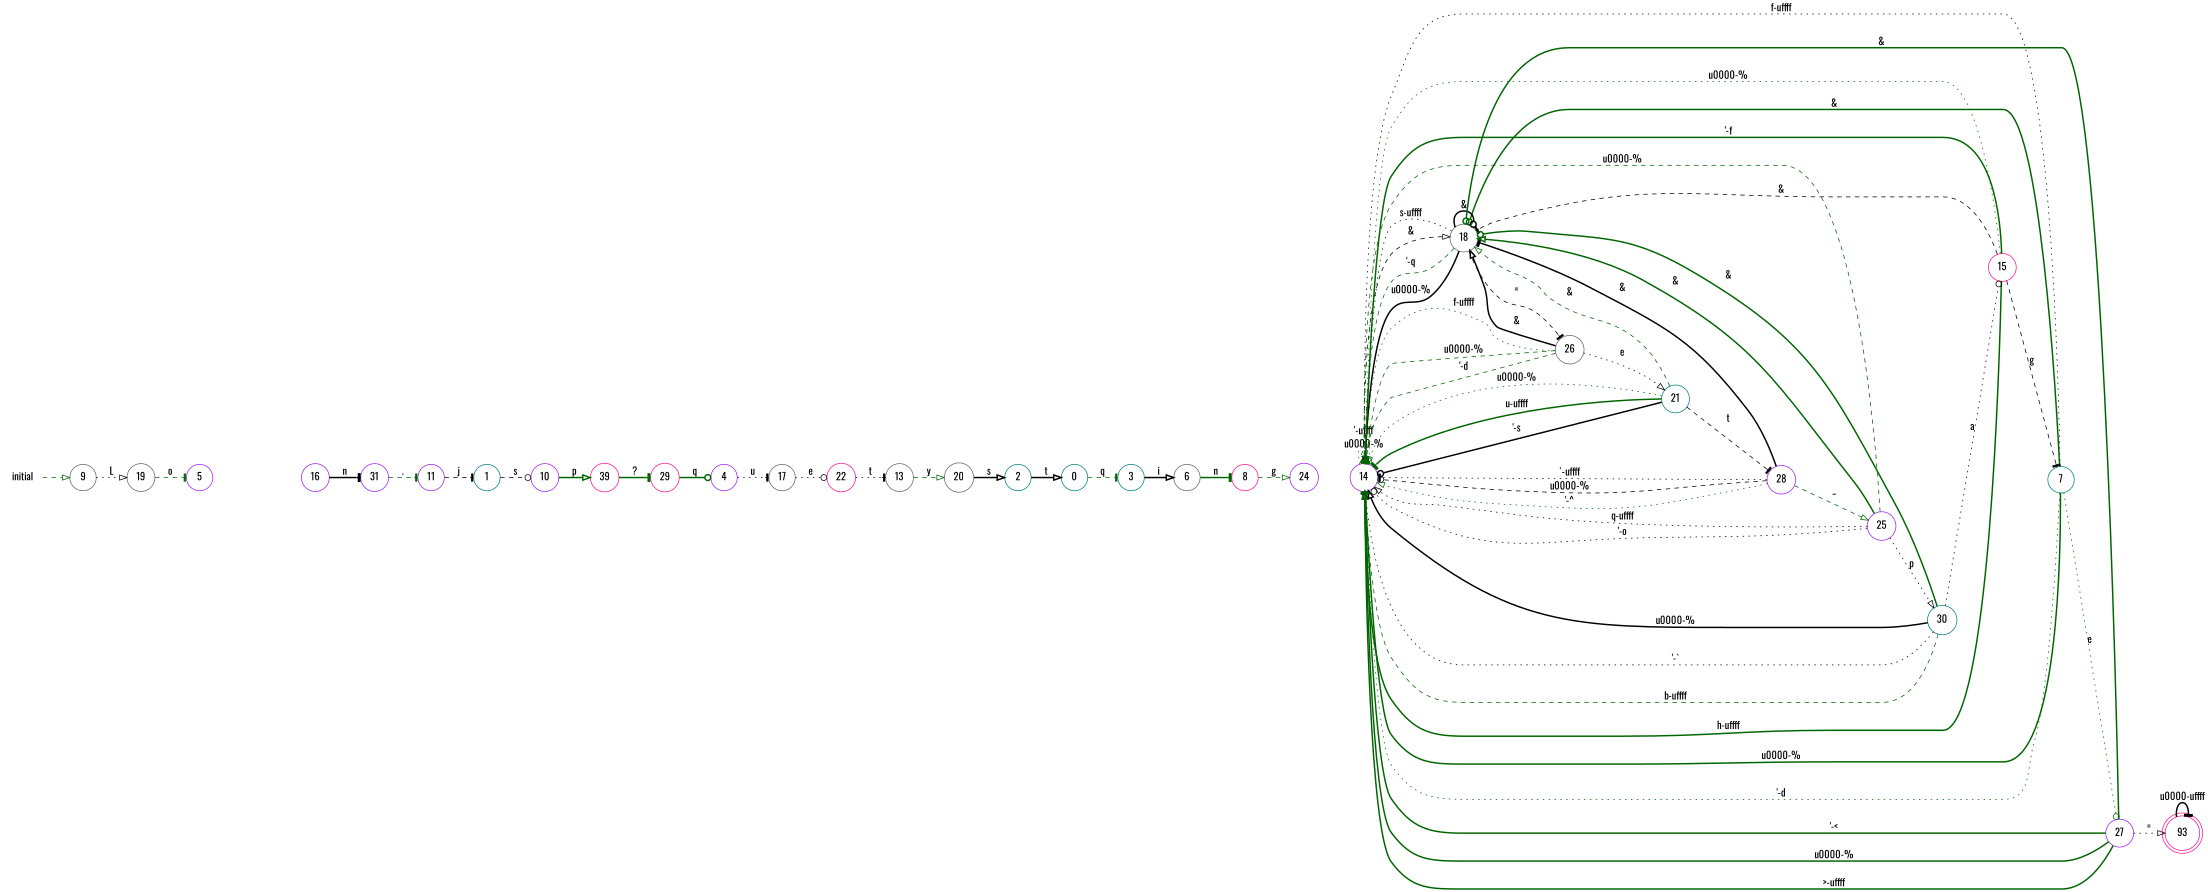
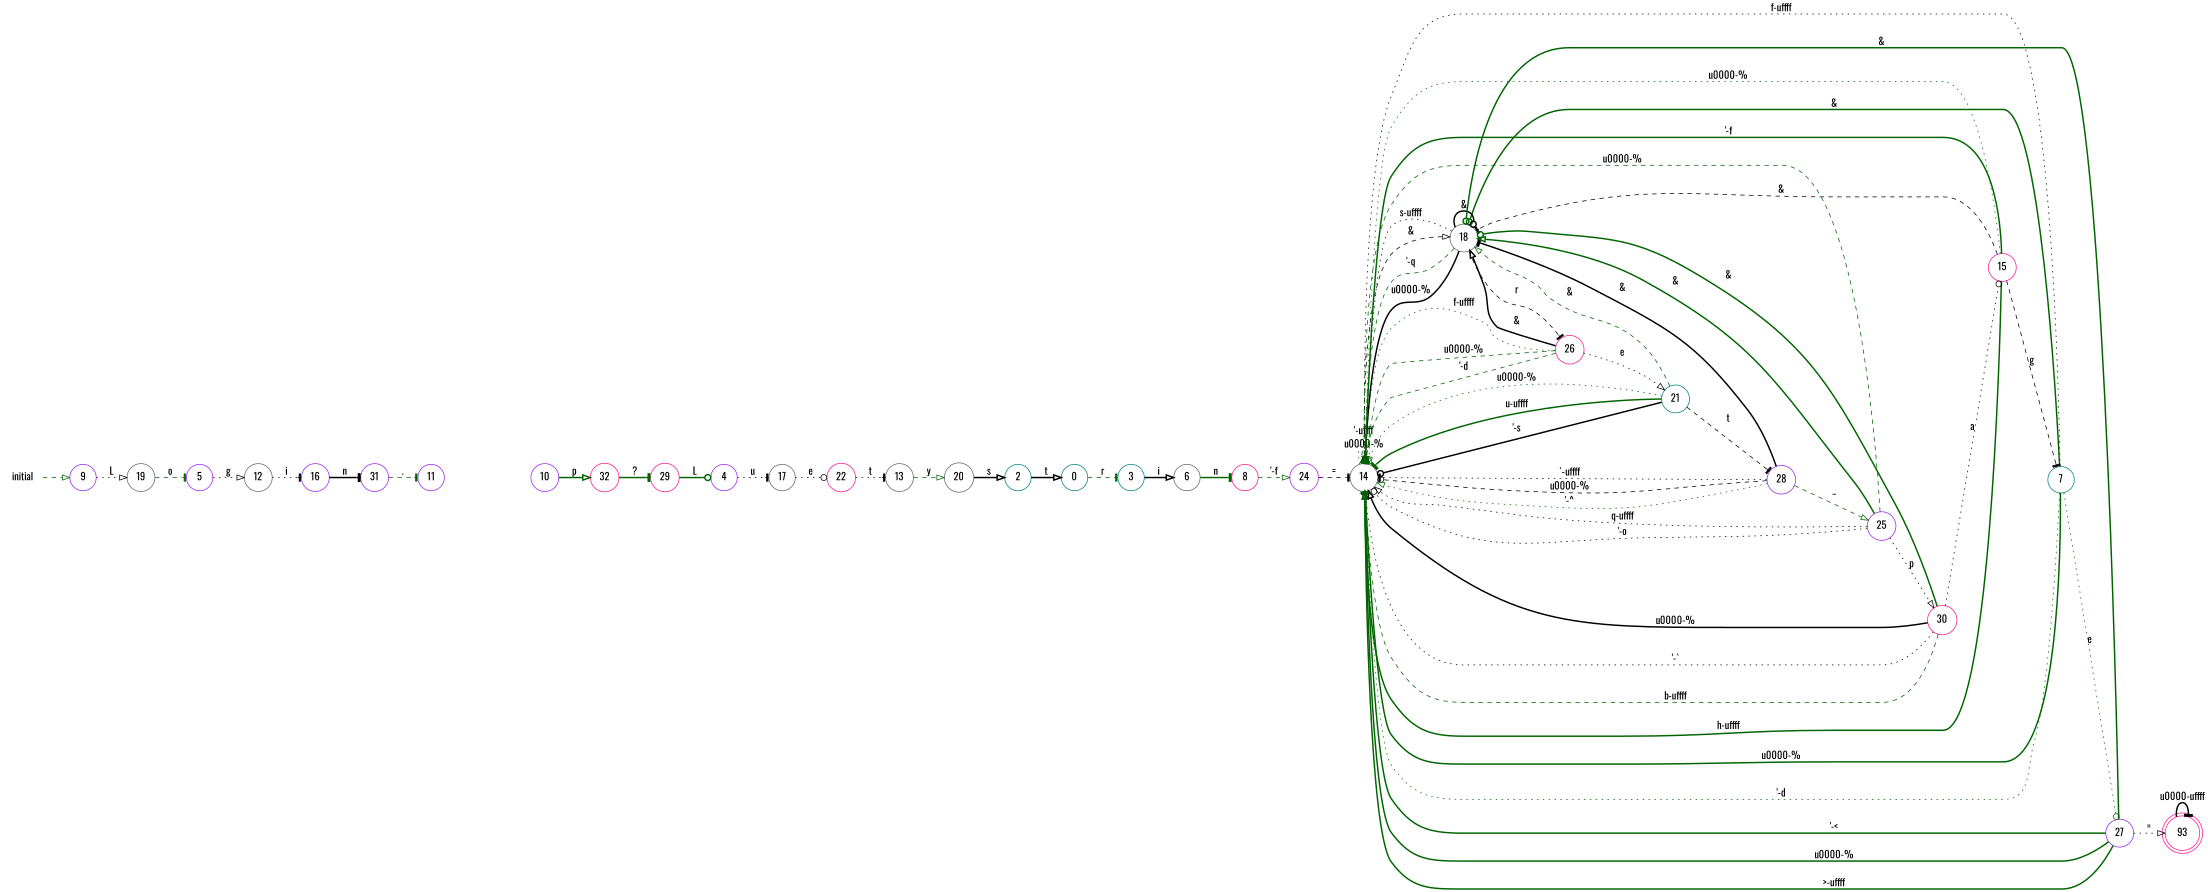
  digraph {
    fontname=Oswald
    rankdir=LR
    node [color=purple fontname=Oswald shape=circle]
    edge [arrowhead=onormal color=darkgreen fontname=Oswald style=bold]
    0 [color=teal]
    3 [color=teal]
    6 [color=gray40]
    8 [color=deeppink]
-   1 [color=teal]
    10
-   32 [color=deeppink label=39]
+   32 [color=deeppink]
    29 [color=deeppink]
    2 [color=teal]
    24
    17 [color=gray40]
    4
    22 [color=deeppink]
    13 [color=gray40]
+   12 [color=gray40]
    5
    16
    31
-   14
+   14 [color=gray40]
    7 [color=teal]
    18 [color=gray40]
    27
-   26 [color=gray40]
+   26 [color=deeppink]
    n24 [color=deeppink label=93 shape=doublecircle]
    21 [color=teal]
-   9 [color=gray40]
+   9
    19 [color=gray40]
    initial [color=gray40 shape=plaintext]
    11
    20 [color=gray40]
    15 [color=deeppink]
    28
    25
-   30 [color=teal]
-   0 -> 3 [arrowhead=tee label=q style=dashed]
+   30 [color=deeppink]
+   0 -> 3 [arrowhead=tee label=r style=dashed]
    3 -> 6 [color=black label=i]
    6 -> 8 [arrowhead=tee label=n]
-   8 -> 24 [label=g style=dashed]
-   1 -> 10 [arrowhead=odot color=black label=s style=dashed]
+   8 -> 24 [label="'-f" style=dashed]
    10 -> 32 [label=p]
    32 -> 29 [arrowhead=tee label="?"]
-   29 -> 4 [arrowhead=odot label=q]
+   29 -> 4 [arrowhead=odot label=L]
    2 -> 0 [color=black label=t]
+   24 -> 14 [arrowhead=tee color=black label="=" style=dashed]
    17 -> 22 [arrowhead=odot color=black label=e style=dotted]
    4 -> 17 [arrowhead=tee color=black label=u style=dotted]
    22 -> 13 [arrowhead=tee color=black label=t style=dotted]
    13 -> 20 [label=y style=dashed]
+   12 -> 16 [arrowhead=tee color=black label=i style=dotted]
+   5 -> 12 [color=black label=g style=dotted]
    16 -> 31 [arrowhead=tee color=black label=n]
    31 -> 11 [arrowhead=tee label="." style=dashed]
    14 -> 14 [label="\u0000-%" style=dashed]
    14 -> 14 [arrowhead=odot label="'-\uffff" style=dotted]
    14 -> 18 [color=black label="&" style=dashed]
    7 -> 14 [color=black label="f-\uffff" style=dotted]
    7 -> 14 [arrowhead=tee label="\u0000-%"]
    7 -> 14 [arrowhead=odot label="'-d" style=dotted]
    7 -> 18 [arrowhead=odot label="&"]
    7 -> 27 [arrowhead=odot label=e style=dotted]
    18 -> 14 [label="'-q" style=dashed]
    18 -> 14 [arrowhead=odot color=black label="\u0000-%"]
    18 -> 14 [arrowhead=odot color=black label="s-\uffff" style=dotted]
    18 -> 18 [arrowhead=odot color=black label="&"]
-   18 -> 26 [arrowhead=tee color=black label="=" style=dashed]
+   18 -> 26 [arrowhead=tee color=black label=r style=dashed]
    27 -> 14 [label="'-<"]
    27 -> 14 [arrowhead=tee label="\u0000-%"]
    27 -> 14 [label=">-\uffff"]
    27 -> 18 [arrowhead=odot label="&"]
    27 -> n24 [color=black label="=" style=dotted]
    26 -> 14 [arrowhead=odot label="f-\uffff" style=dotted]
    26 -> 14 [arrowhead=tee label="\u0000-%" style=dashed]
    26 -> 14 [label="'-d" style=dashed]
    26 -> 18 [color=black label="&"]
    26 -> 21 [color=black label=e style=dotted]
    n24 -> n24 [arrowhead=tee color=black label="\u0000-\uffff"]
    21 -> 14 [label="\u0000-%" style=dotted]
    21 -> 14 [arrowhead=tee label="u-\uffff"]
    21 -> 14 [arrowhead=odot color=black label="'-s"]
    21 -> 18 [label="&" style=dashed]
    21 -> 28 [arrowhead=tee color=black label=t style=dashed]
    9 -> 19 [color=black label=L style=dotted]
    19 -> 5 [arrowhead=tee label=o style=dashed]
    initial -> 9 [style=dashed]
-   11 -> 1 [arrowhead=tee color=black label=j style=dashed]
    20 -> 2 [color=black label=s]
    15 -> 14 [label="h-\uffff"]
    15 -> 14 [arrowhead=tee label="\u0000-%" style=dotted]
    15 -> 14 [arrowhead=tee label="'-f"]
    15 -> 7 [arrowhead=tee color=black label=g style=dashed]
    15 -> 18 [arrowhead=tee color=black label="&" style=dashed]
    28 -> 14 [arrowhead=tee color=black label="`-\uffff" style=dotted]
    28 -> 14 [arrowhead=odot color=black label="\u0000-%" style=dashed]
    28 -> 14 [label="'-^" style=dotted]
    28 -> 18 [arrowhead=tee color=black label="&"]
    28 -> 25 [label=_ style=dashed]
    25 -> 14 [color=black label="q-\uffff" style=dotted]
    25 -> 14 [arrowhead=odot color=black label="'-o" style=dotted]
    25 -> 14 [arrowhead=tee label="\u0000-%" style=dashed]
    25 -> 18 [label="&"]
    25 -> 30 [color=black label=p style=dotted]
    30 -> 14 [color=black label="\u0000-%"]
    30 -> 14 [arrowhead=tee color=black label="'-`" style=dotted]
    30 -> 14 [arrowhead=tee label="b-\uffff" style=dashed]
    30 -> 18 [arrowhead=odot label="&"]
    30 -> 15 [arrowhead=odot color=black label=a style=dotted]
  }
